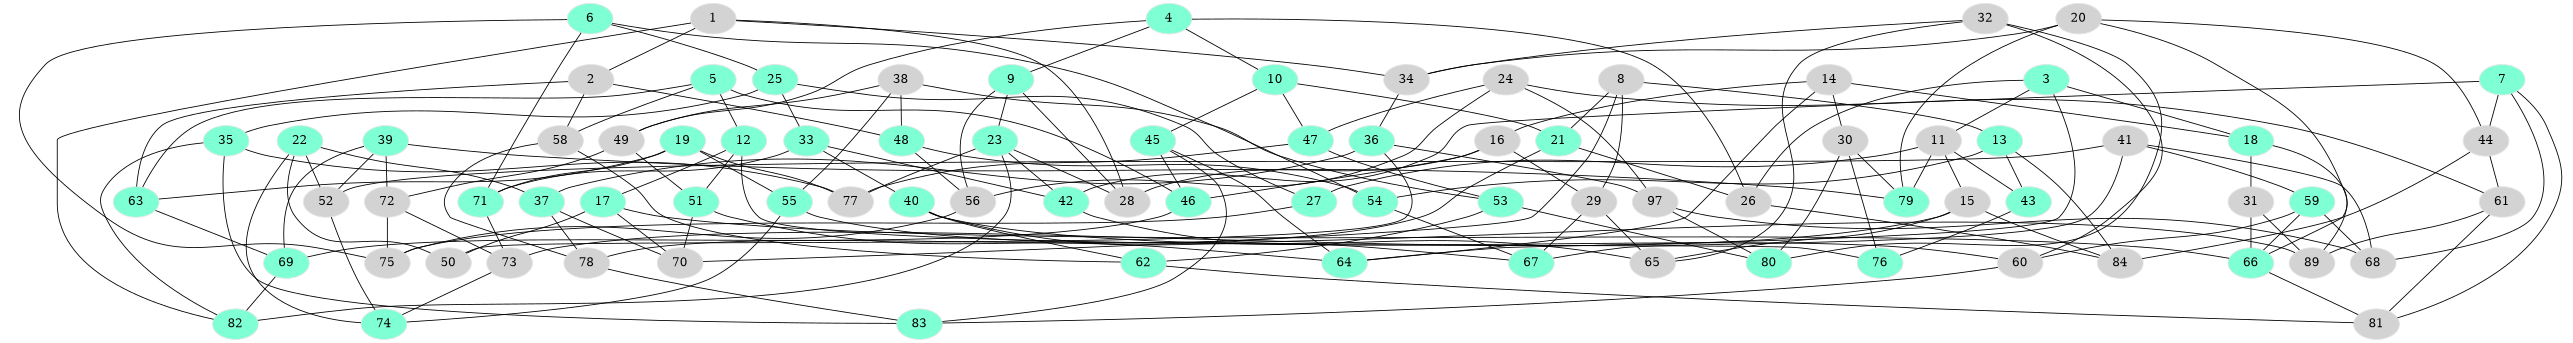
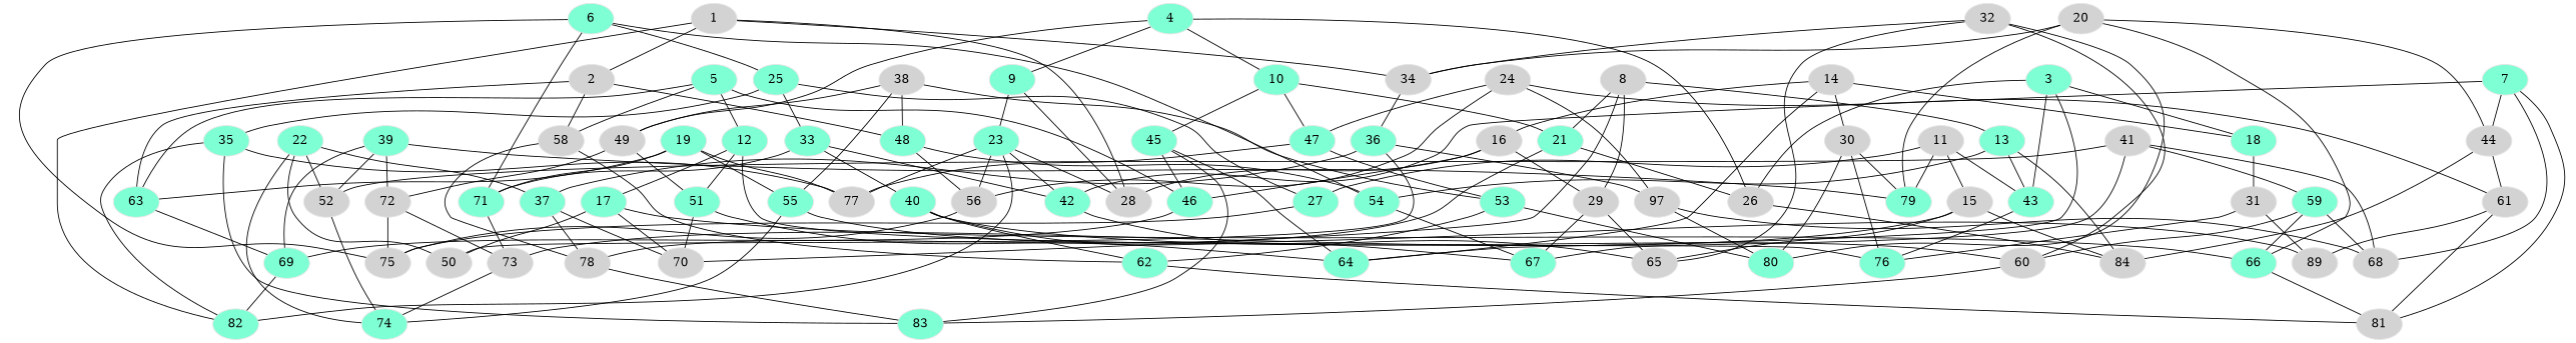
  graph {
    node [color=gray90 fillcolor=aquamarine style=filled]
    1 [fillcolor=lightgrey]
    2 [fillcolor=lightgrey]
    28 [fillcolor=lightgrey]
    34 [fillcolor=lightgrey]
    82
    48
    58 [fillcolor=lightgrey]
    63
    36
    54
    56 [fillcolor=lightgrey]
    78 [fillcolor=lightgrey]
    62
    69
    3
    18
    26 [fillcolor=lightgrey]
    43
    64
    31 [fillcolor=lightgrey]
    n21 [fillcolor=lightgrey label=89]
    84 [fillcolor=lightgrey]
    76
    4
    9
    10
    49 [fillcolor=lightgrey]
    23
    21
    45
    47
    51
    72 [fillcolor=lightgrey]
    5
    12
    46
    17
    6
    25
    71
    75 [fillcolor=lightgrey]
    27
    33
    35
    67
    73 [fillcolor=lightgrey]
    7
    42
    44 [fillcolor=lightgrey]
    68 [fillcolor=lightgrey]
    81 [fillcolor=lightgrey]
    65 [fillcolor=lightgrey]
    61 [fillcolor=lightgrey]
    8 [fillcolor=lightgrey]
    13
    29 [fillcolor=lightgrey]
    70 [fillcolor=lightgrey]
    83
    77 [fillcolor=lightgrey]
    53
    11 [fillcolor=lightgrey]
    15 [fillcolor=lightgrey]
    79
    50 [fillcolor=lightgrey]
    66
    14 [fillcolor=lightgrey]
    16 [fillcolor=lightgrey]
    30 [fillcolor=lightgrey]
    80
    74
    19
    55
    20 [fillcolor=lightgrey]
    22
    37
    52 [fillcolor=lightgrey]
    24 [fillcolor=lightgrey]
    n78 [fillcolor=lightgrey label=97]
    40
    32 [fillcolor=lightgrey]
    60 [fillcolor=lightgrey]
    38 [fillcolor=lightgrey]
    39
    41 [fillcolor=lightgrey]
    59
    1 -- 2
    1 -- 28
    1 -- 34
    1 -- 82
    2 -- 48
    2 -- 58
    2 -- 63
    34 -- 36
    48 -- 54
    48 -- 56
    58 -- 78
    58 -- 62
    63 -- 69
    36 -- 50
    36 -- 37
    36 -- n78
    54 -- 67
    56 -- 75
    78 -- 83
    62 -- 81
    69 -- 82
    3 -- 18
    3 -- 26
-   3 -- 11
+   3 -- 43
    3 -- 64
    18 -- 31
-   18 -- n21
    26 -- 84
    43 -- 76
    31 -- n21
-   31 -- 66
+   31 -- 76
    4 -- 26
    4 -- 9
    4 -- 10
    4 -- 49
    9 -- 28
-   9 -- 56
+   23 -- 56
    9 -- 23
    10 -- 21
    10 -- 45
    10 -- 47
    49 -- 51
    49 -- 72
    23 -- 28
    23 -- 82
    23 -- 42
    23 -- 77
    21 -- 78
    21 -- 26
    45 -- 64
    45 -- 46
    45 -- 83
    47 -- 77
    47 -- 53
    51 -- 64
    51 -- 70
    72 -- 75
    72 -- 73
    5 -- 58
    5 -- 63
    5 -- 12
    5 -- 46
    12 -- 76
    12 -- 51
    12 -- 17
    46 -- 69
    17 -- 70
    17 -- 50
    17 -- 66
    6 -- 54
    6 -- 25
    6 -- 71
    6 -- 75
    25 -- 27
    25 -- 33
    25 -- 35
    71 -- 73
    27 -- 75
    33 -- 71
    33 -- 42
    33 -- 40
    35 -- 82
    35 -- 83
    35 -- 77
    73 -- 74
    7 -- 42
    7 -- 44
    7 -- 68
    7 -- 81
    42 -- 65
    44 -- 84
    44 -- 61
    61 -- n21
    61 -- 81
    8 -- 21
    8 -- 13
    8 -- 29
    8 -- 70
    13 -- 54
    13 -- 43
    13 -- 84
    29 -- 67
    29 -- 65
    53 -- 62
    53 -- 80
    11 -- 43
    11 -- 27
    11 -- 15
    11 -- 79
    15 -- 84
    15 -- 73
    15 -- 65
    66 -- 81
    14 -- 18
    14 -- 64
    14 -- 16
    14 -- 30
    16 -- 28
    16 -- 46
    16 -- 29
    30 -- 76
    30 -- 79
    30 -- 80
    19 -- 63
    19 -- 71
    19 -- 77
    19 -- 55
    55 -- n21
    55 -- 74
    20 -- 34
    20 -- 44
    20 -- 79
    20 -- 66
    22 -- 50
    22 -- 74
    22 -- 37
    22 -- 52
    37 -- 78
    37 -- 70
    52 -- 74
    24 -- 56
    24 -- 47
    24 -- 61
    24 -- n78
    n78 -- 68
    n78 -- 80
    40 -- 62
    40 -- 67
    40 -- 60
    32 -- 34
    32 -- 65
    32 -- 80
    32 -- 60
    60 -- 83
    38 -- 48
    38 -- 49
    38 -- 53
    38 -- 55
    39 -- 69
    39 -- 72
    39 -- 79
    39 -- 52
    41 -- 67
    41 -- 68
    41 -- 52
    41 -- 59
    59 -- 68
    59 -- 66
    59 -- 60
  }
